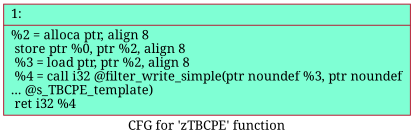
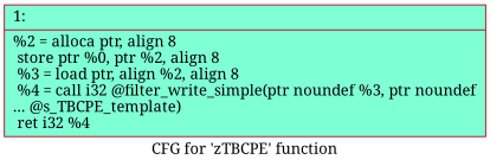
  digraph {
    label="CFG for 'zTBCPE' function"
    fontname="Noto Serif"
-   n1 [color="#b70d28ff" fillcolor=aquamarine fontname="Noto Serif" label="{1:\l|  %2 = alloca ptr, align 8\l  store ptr %0, ptr %2, align 8\l  %3 = load ptr, ptr %2, align 8\l  %4 = call i32 @filter_write_simple(ptr noundef %3, ptr noundef\l... @s_TBCPE_template)\l  ret i32 %4\l}" shape=record style=filled]
+   n1 [color="#b70d28ff" fillcolor=aquamarine fontname="Noto Serif" label="{1:\l|  %2 = alloca ptr, align 8\l  store ptr %0, ptr %2, align 8\l  %3 = load ptr, align %2, align 8\l  %4 = call i32 @filter_write_simple(ptr noundef %3, ptr noundef\l... @s_TBCPE_template)\l  ret i32 %4\l}" shape=record style=filled]
  }
